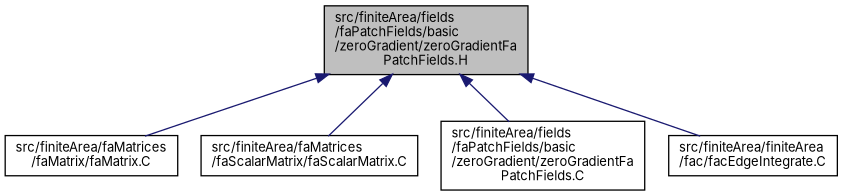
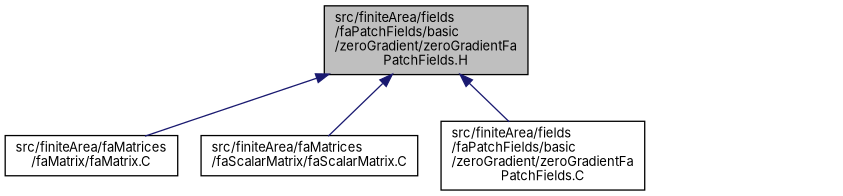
  digraph {
    fontname=Inter
    node [color=black fontname=Inter fontsize=10 shape=record]
    edge [color=midnightblue dir=back fontname=Inter fontsize=10 labelfontname=Helvetica labelfontsize=10 style=solid]
    n1 [fillcolor=grey75 fontcolor=black height=0.2 label="src/finiteArea/fields\l/faPatchFields/basic\l/zeroGradient/zeroGradientFa\lPatchFields.H" style=filled width=0.4]
    n2 [height=0.2 label="src/finiteArea/faMatrices\l/faMatrix/faMatrix.C" width=0.4]
    n3 [height=0.2 label="src/finiteArea/faMatrices\l/faScalarMatrix/faScalarMatrix.C" width=0.4]
    n4 [height=0.2 label="src/finiteArea/fields\l/faPatchFields/basic\l/zeroGradient/zeroGradientFa\lPatchFields.C" width=0.4]
-   n5 [height=0.2 label="src/finiteArea/finiteArea\l/fac/facEdgeIntegrate.C" width=0.4]
    n1 -> n2
    n1 -> n3
    n1 -> n4
-   n1 -> n5
  }
